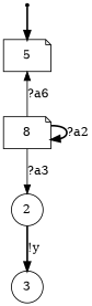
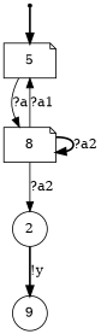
  digraph {
    node [shape=note]
    edge [style=bold]
    ENTRY [shape=point]
    n2 [label=5]
    n3 [label=8]
    2 [shape=circle]
-   3 [shape=circle]
+   3 [shape=circle label=9]
    ENTRY -> n2
-   n3 -> n2 [label="?a6" style=solid]
+   n2 -> n3 [label="?a" style=solid]
+   n3 -> n2 [label="?a1" style=solid]
    n3 -> n3 [label="?a2"]
-   n3 -> 2 [label="?a3" style=solid]
+   n3 -> 2 [label="?a2" style=solid]
    2 -> 3 [label="!y"]
  }
